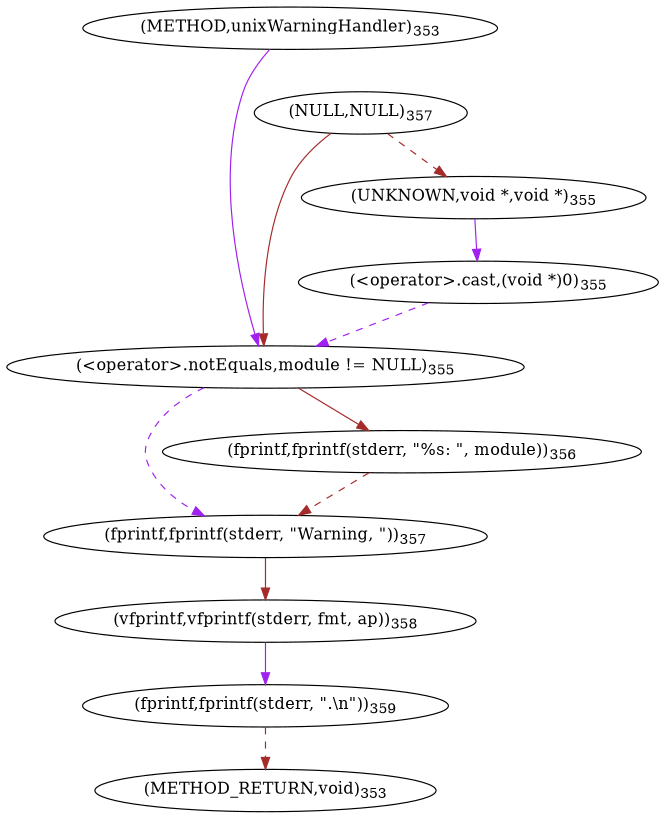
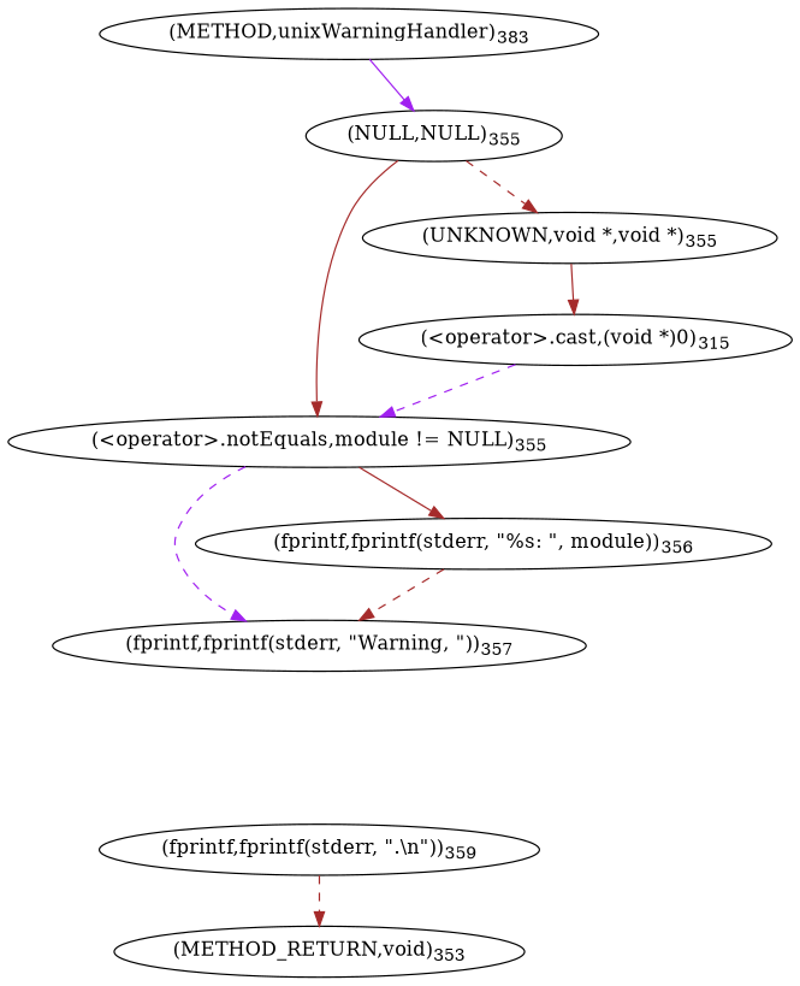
  digraph {
    edge [color=brown style=solid]
    n1 [label=<(fprintf,fprintf(stderr, &quot;Warning, &quot;))<SUB>357</SUB>>]
-   n2 [label=<(vfprintf,vfprintf(stderr, fmt, ap))<SUB>358</SUB>>]
    n3 [label=<(fprintf,fprintf(stderr, &quot;.\n&quot;))<SUB>359</SUB>>]
    n4 [label=<(METHOD_RETURN,void)<SUB>353</SUB>>]
    n5 [label=<(&lt;operator&gt;.notEquals,module != NULL)<SUB>355</SUB>>]
    n6 [label=<(fprintf,fprintf(stderr, &quot;%s: &quot;, module))<SUB>356</SUB>>]
-   n7 [label=<(NULL,NULL)<SUB>357</SUB>>]
+   n7 [label=<(NULL,NULL)<SUB>355</SUB>>]
    n8 [label=<(UNKNOWN,void *,void *)<SUB>355</SUB>>]
-   n9 [label=<(&lt;operator&gt;.cast,(void *)0)<SUB>355</SUB>>]
-   n10 [label=<(METHOD,unixWarningHandler)<SUB>353</SUB>>]
-   n1 -> n2
-   n2 -> n3 [color=purple]
+   n9 [label=<(&lt;operator&gt;.cast,(void *)0)<SUB>315</SUB>>]
+   n10 [label=<(METHOD,unixWarningHandler)<SUB>383</SUB>>]
    n3 -> n4 [style=dashed]
    n5 -> n1 [color=purple style=dashed]
    n5 -> n6
    n6 -> n1 [style=dashed]
    n7 -> n5
    n7 -> n8 [style=dashed]
-   n8 -> n9 [color=purple]
+   n8 -> n9
    n9 -> n5 [color=purple style=dashed]
-   n10 -> n5 [color=purple]
+   n10 -> n7 [color=purple]
  }
